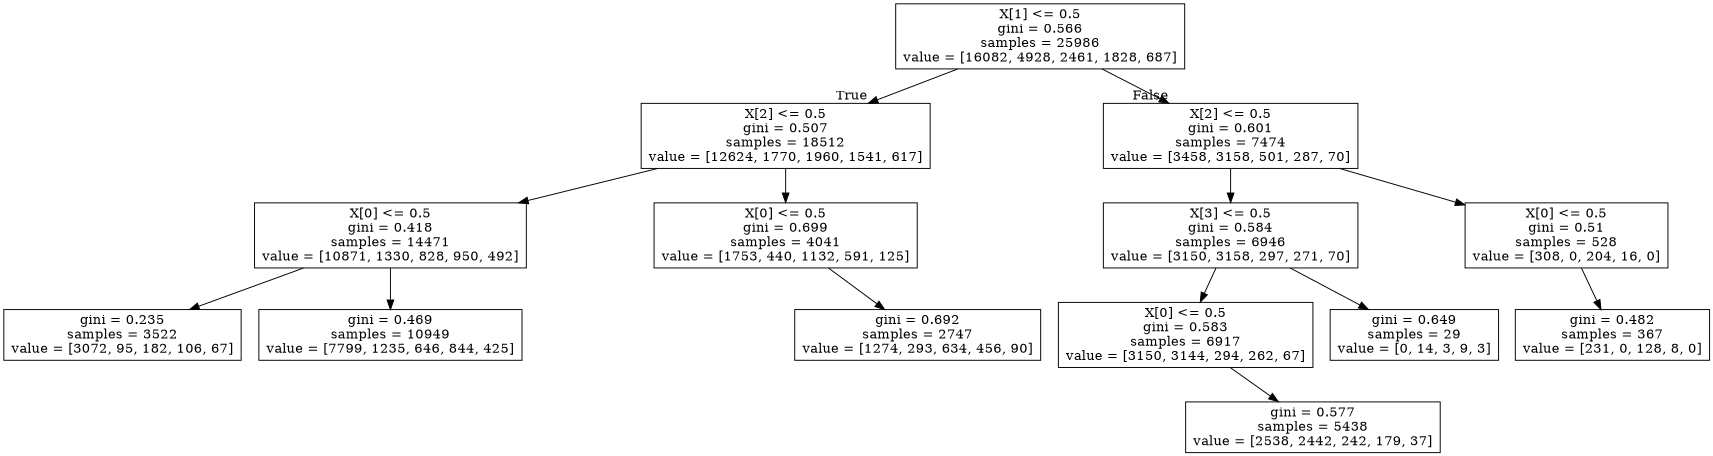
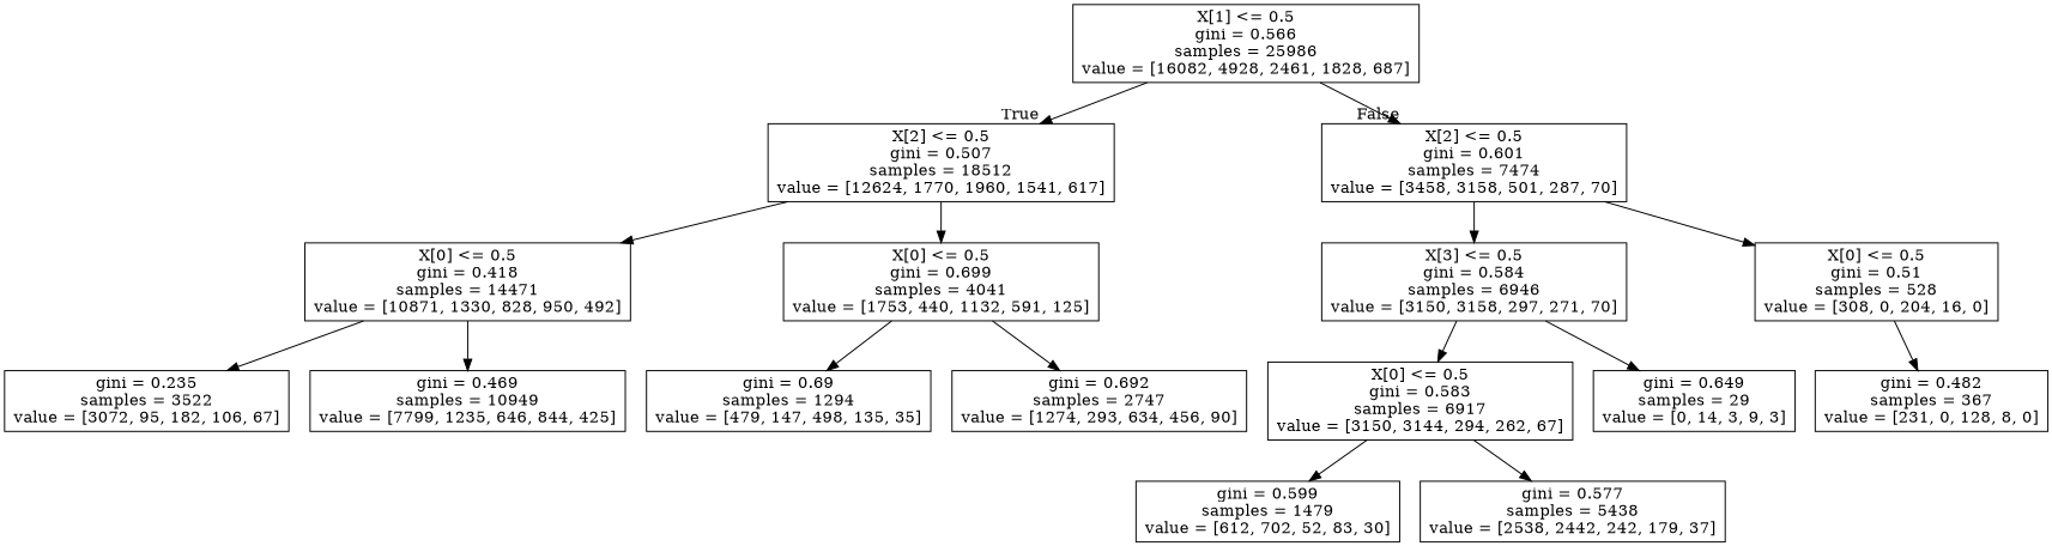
  digraph {
    node [shape=box]
    n1 [label="X[1] <= 0.5\ngini = 0.566\nsamples = 25986\nvalue = [16082, 4928, 2461, 1828, 687]"]
    n2 [label="X[2] <= 0.5\ngini = 0.507\nsamples = 18512\nvalue = [12624, 1770, 1960, 1541, 617]"]
    n3 [label="X[2] <= 0.5\ngini = 0.601\nsamples = 7474\nvalue = [3458, 3158, 501, 287, 70]"]
    n4 [label="X[0] <= 0.5\ngini = 0.418\nsamples = 14471\nvalue = [10871, 1330, 828, 950, 492]"]
    n5 [label="X[0] <= 0.5\ngini = 0.699\nsamples = 4041\nvalue = [1753, 440, 1132, 591, 125]"]
    n6 [label="X[3] <= 0.5\ngini = 0.584\nsamples = 6946\nvalue = [3150, 3158, 297, 271, 70]"]
    n7 [label="X[0] <= 0.5\ngini = 0.51\nsamples = 528\nvalue = [308, 0, 204, 16, 0]"]
    n8 [label="gini = 0.235\nsamples = 3522\nvalue = [3072, 95, 182, 106, 67]"]
    n9 [label="gini = 0.469\nsamples = 10949\nvalue = [7799, 1235, 646, 844, 425]"]
+   n10 [label="gini = 0.69\nsamples = 1294\nvalue = [479, 147, 498, 135, 35]"]
    n11 [label="gini = 0.692\nsamples = 2747\nvalue = [1274, 293, 634, 456, 90]"]
    n12 [label="X[0] <= 0.5\ngini = 0.583\nsamples = 6917\nvalue = [3150, 3144, 294, 262, 67]"]
    n13 [label="gini = 0.649\nsamples = 29\nvalue = [0, 14, 3, 9, 3]"]
    n14 [label="gini = 0.482\nsamples = 367\nvalue = [231, 0, 128, 8, 0]"]
+   n15 [label="gini = 0.599\nsamples = 1479\nvalue = [612, 702, 52, 83, 30]"]
    n16 [label="gini = 0.577\nsamples = 5438\nvalue = [2538, 2442, 242, 179, 37]"]
    n1 -> n2 [headlabel=True labelangle=45 labeldistance=2.5]
    n1 -> n3 [headlabel=False labelangle=-45 labeldistance=2.5]
    n2 -> n4
    n2 -> n5
    n3 -> n6
    n3 -> n7
    n4 -> n8
    n4 -> n9
+   n5 -> n10
    n5 -> n11
    n6 -> n12
    n6 -> n13
    n7 -> n14
+   n12 -> n15
    n12 -> n16
  }
